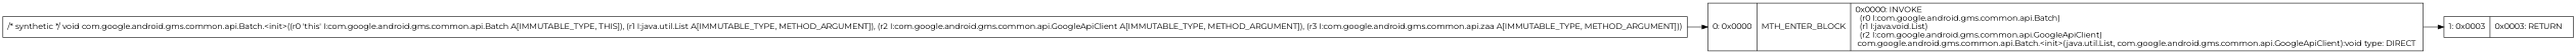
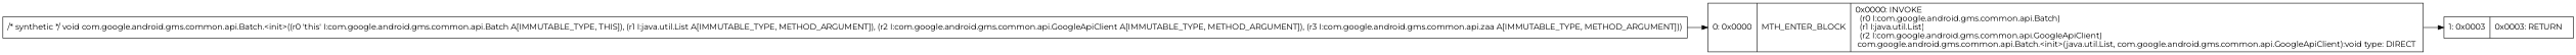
  digraph {
    rankdir=LR
    fontname=Montserrat
    node [shape=record fontname=Montserrat]
    edge [fontname=Montserrat]
-   n1 [label="{0\:\ 0x0000|MTH_ENTER_BLOCK\l|0x0000: INVOKE  \l  (r0 I:com.google.android.gms.common.api.Batch)\l  (r1 I:java.void.List)\l  (r2 I:com.google.android.gms.common.api.GoogleApiClient)\l com.google.android.gms.common.api.Batch.\<init\>(java.util.List, com.google.android.gms.common.api.GoogleApiClient):void type: DIRECT \l}"]
+   n1 [label="{0\:\ 0x0000|MTH_ENTER_BLOCK\l|0x0000: INVOKE  \l  (r0 I:com.google.android.gms.common.api.Batch)\l  (r1 I:java.util.List)\l  (r2 I:com.google.android.gms.common.api.GoogleApiClient)\l com.google.android.gms.common.api.Batch.\<init\>(java.util.List, com.google.android.gms.common.api.GoogleApiClient):void type: DIRECT \l}"]
    n2 [label="{1\:\ 0x0003|0x0003: RETURN   \l}"]
    n3 [label="{\/* synthetic *\/ void com.google.android.gms.common.api.Batch.\<init\>((r0 'this' I:com.google.android.gms.common.api.Batch A[IMMUTABLE_TYPE, THIS]), (r1 I:java.util.List A[IMMUTABLE_TYPE, METHOD_ARGUMENT]), (r2 I:com.google.android.gms.common.api.GoogleApiClient A[IMMUTABLE_TYPE, METHOD_ARGUMENT]), (r3 I:com.google.android.gms.common.api.zaa A[IMMUTABLE_TYPE, METHOD_ARGUMENT])) }"]
    n1 -> n2
    n3 -> n1
  }
